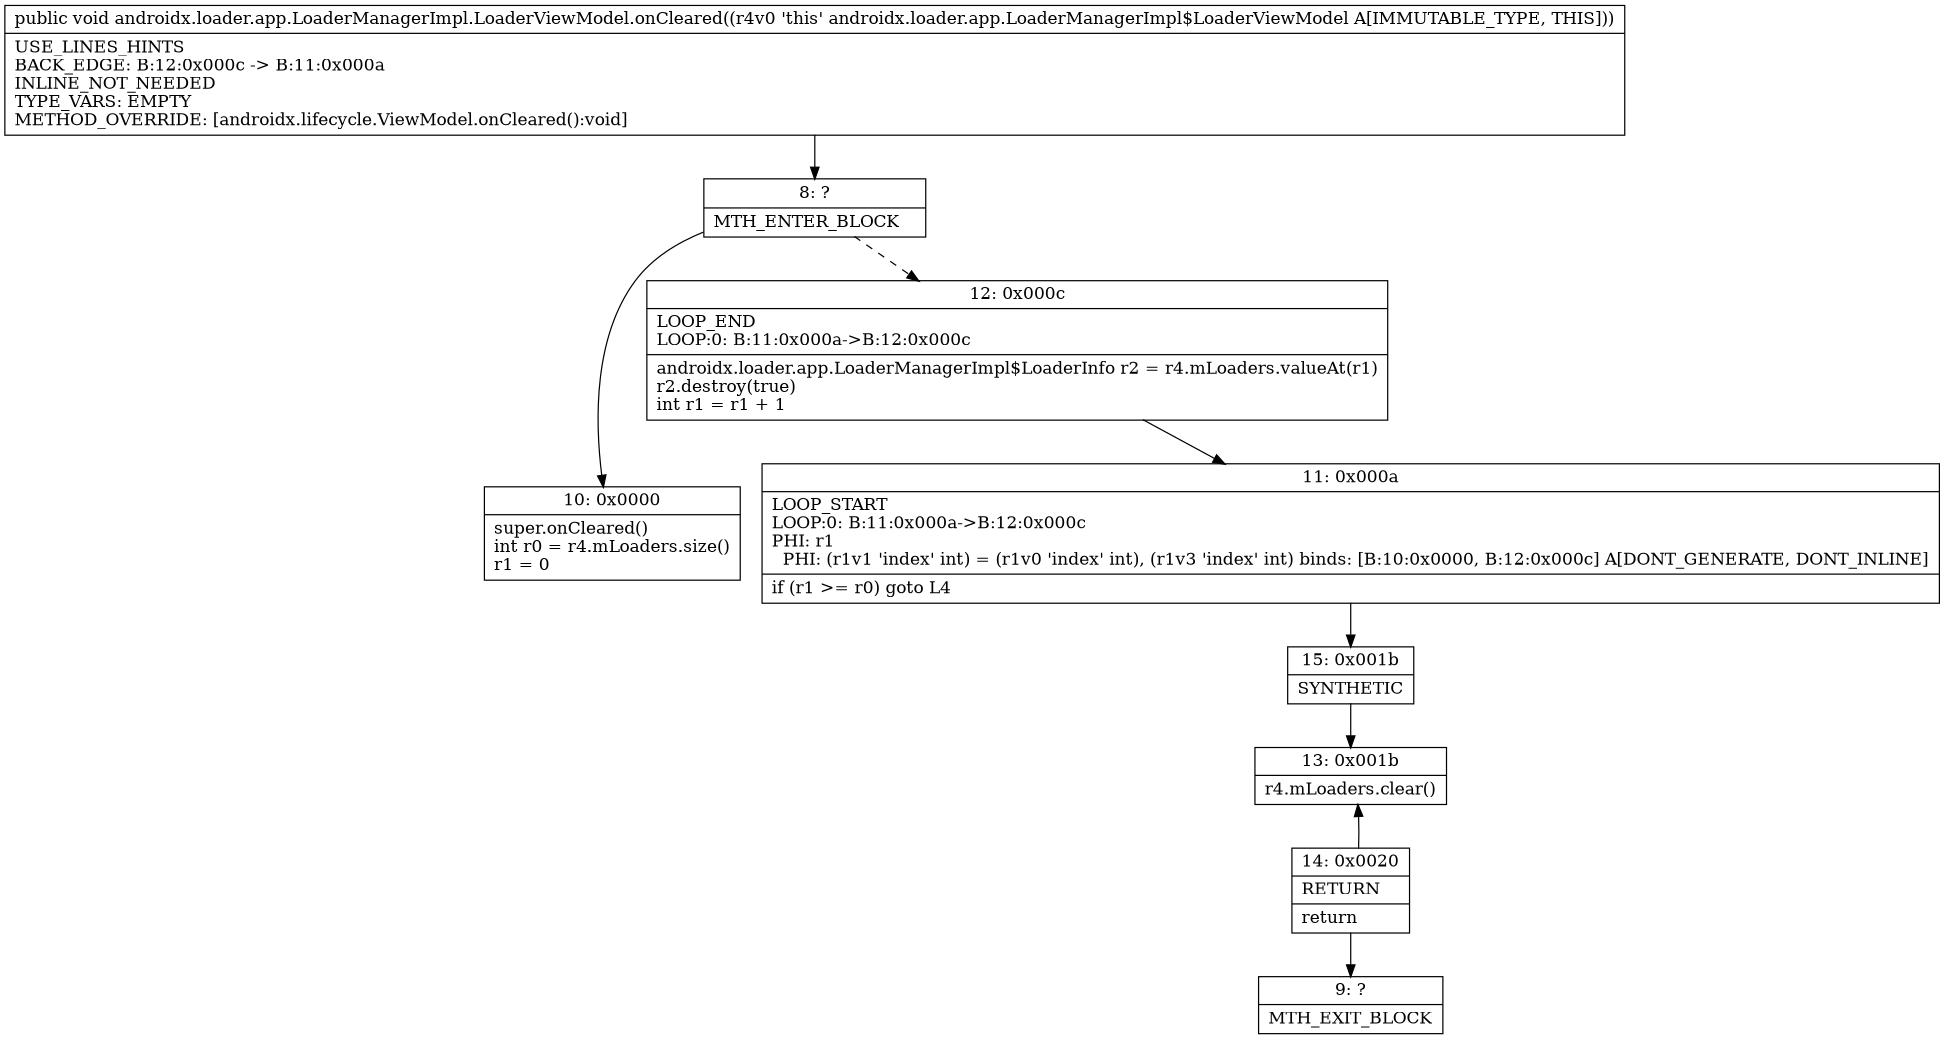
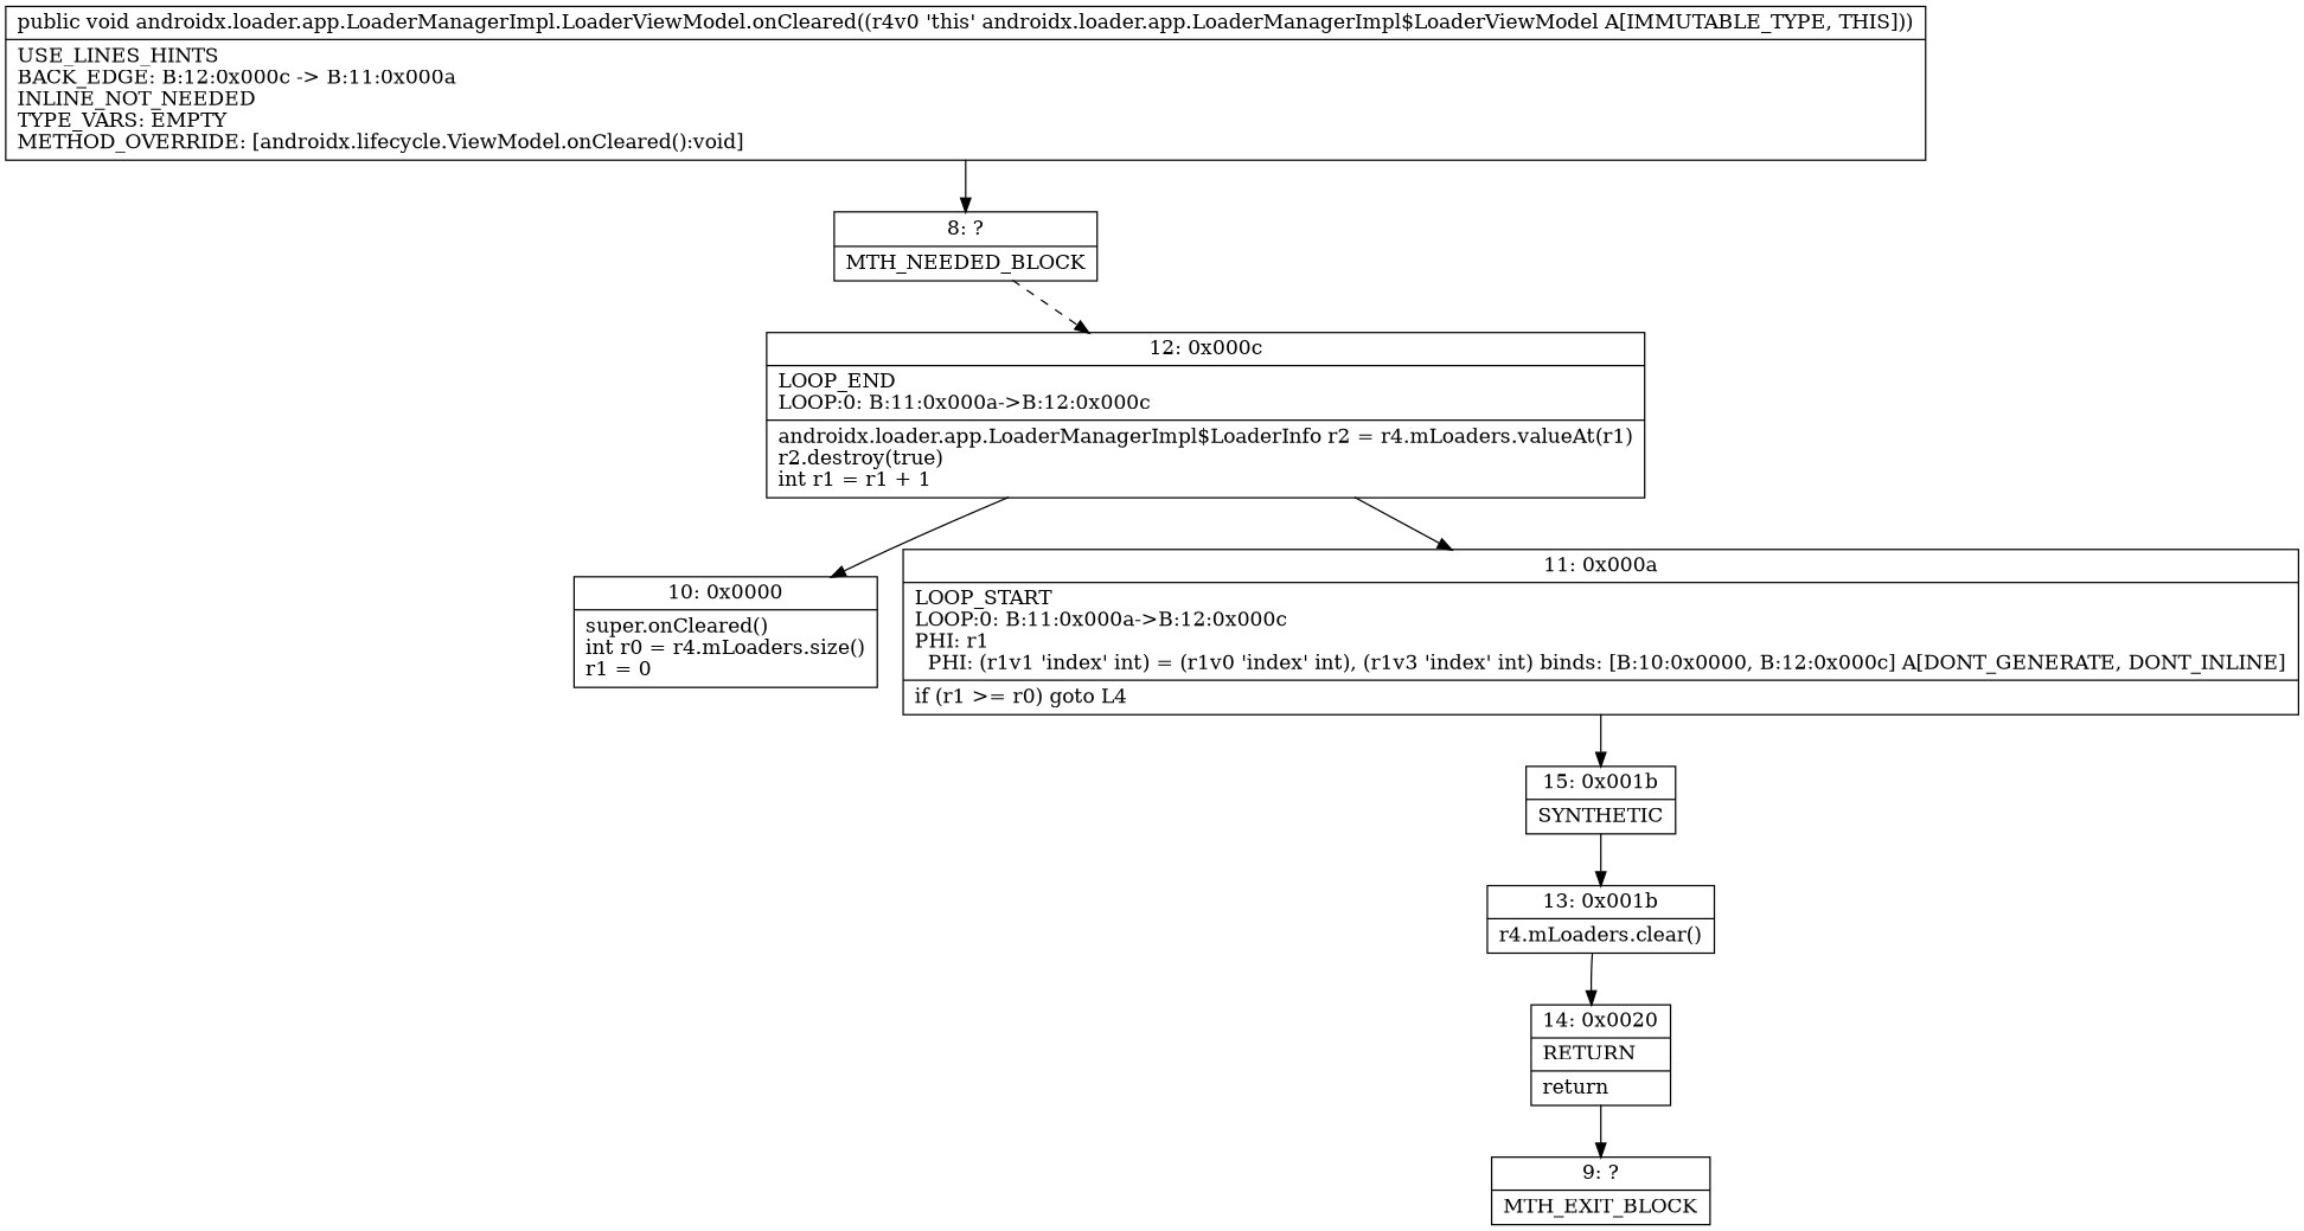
  digraph {
    node [shape=record]
-   n1 [label="{8\:\ ?|MTH_ENTER_BLOCK\l}"]
+   n1 [label="{8\:\ ?|MTH_NEEDED_BLOCK\l}"]
    n2 [label="{10\:\ 0x0000|super.onCleared()\lint r0 = r4.mLoaders.size()\lr1 = 0\l}"]
    n3 [label="{12\:\ 0x000c|LOOP_END\lLOOP:0: B:11:0x000a\-\>B:12:0x000c\l|androidx.loader.app.LoaderManagerImpl$LoaderInfo r2 = r4.mLoaders.valueAt(r1)\lr2.destroy(true)\lint r1 = r1 + 1\l}"]
    n4 [label="{11\:\ 0x000a|LOOP_START\lLOOP:0: B:11:0x000a\-\>B:12:0x000c\lPHI: r1 \l  PHI: (r1v1 'index' int) = (r1v0 'index' int), (r1v3 'index' int) binds: [B:10:0x0000, B:12:0x000c] A[DONT_GENERATE, DONT_INLINE]\l|if (r1 \>= r0) goto L4\l}"]
    n5 [label="{15\:\ 0x001b|SYNTHETIC\l}"]
    n6 [label="{13\:\ 0x001b|r4.mLoaders.clear()\l}"]
    n7 [label="{14\:\ 0x0020|RETURN\l|return\l}"]
    n8 [label="{9\:\ ?|MTH_EXIT_BLOCK\l}"]
    n9 [label="{public void androidx.loader.app.LoaderManagerImpl.LoaderViewModel.onCleared((r4v0 'this' androidx.loader.app.LoaderManagerImpl$LoaderViewModel A[IMMUTABLE_TYPE, THIS]))  | USE_LINES_HINTS\lBACK_EDGE: B:12:0x000c \-\> B:11:0x000a\lINLINE_NOT_NEEDED\lTYPE_VARS: EMPTY\lMETHOD_OVERRIDE: [androidx.lifecycle.ViewModel.onCleared():void]\l}"]
-   n1 -> n2
+   n3 -> n2
    n1 -> n3 [style=dashed]
    n3 -> n4
    n4 -> n5
    n5 -> n6
-   n7 -> n6
+   n6 -> n7
    n7 -> n8
    n9 -> n1
  }
